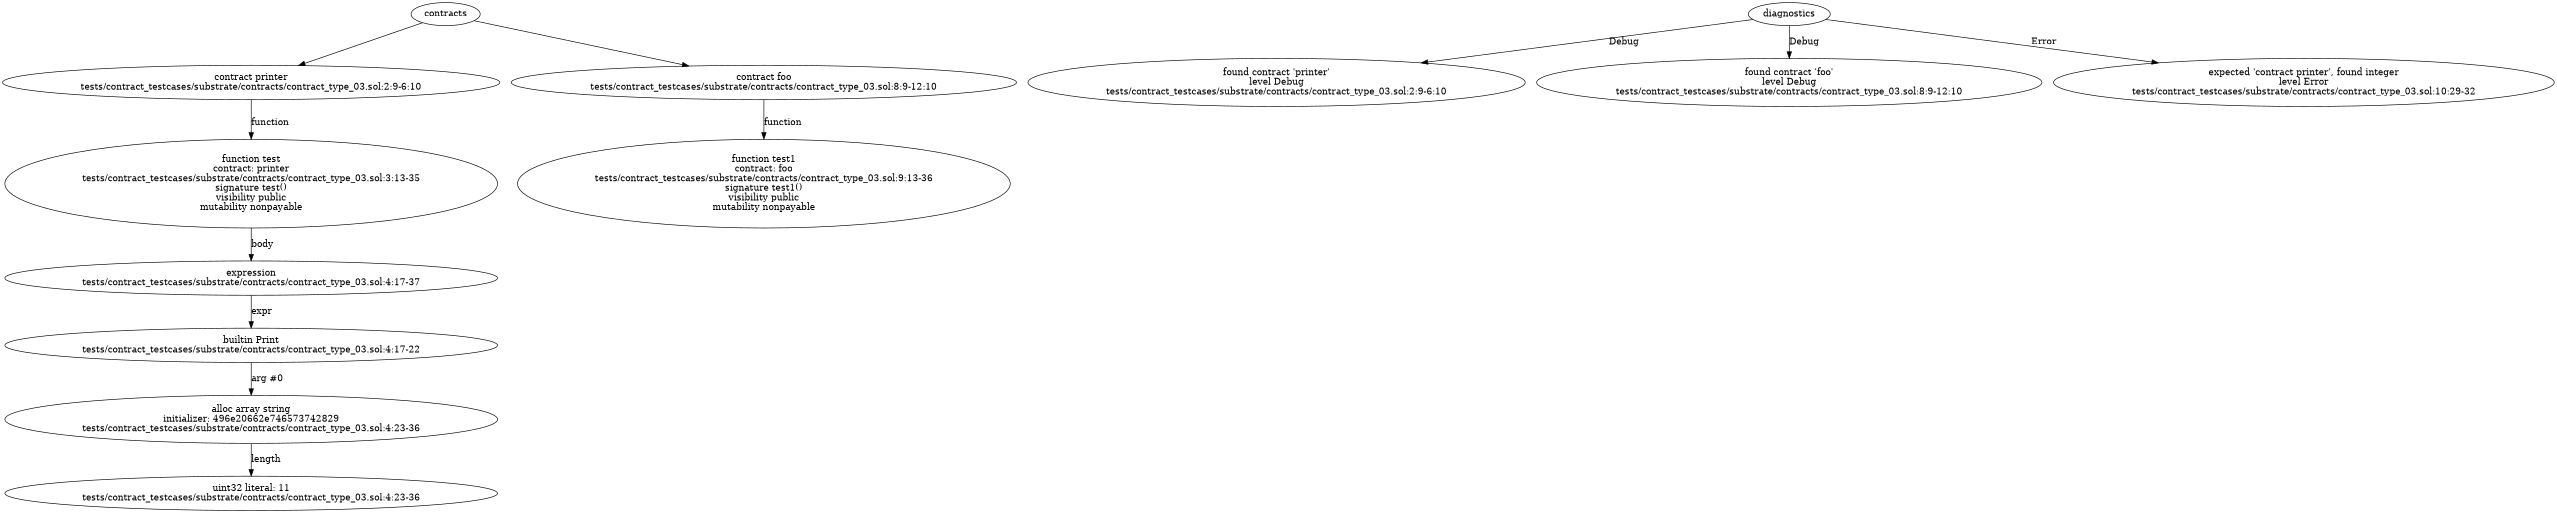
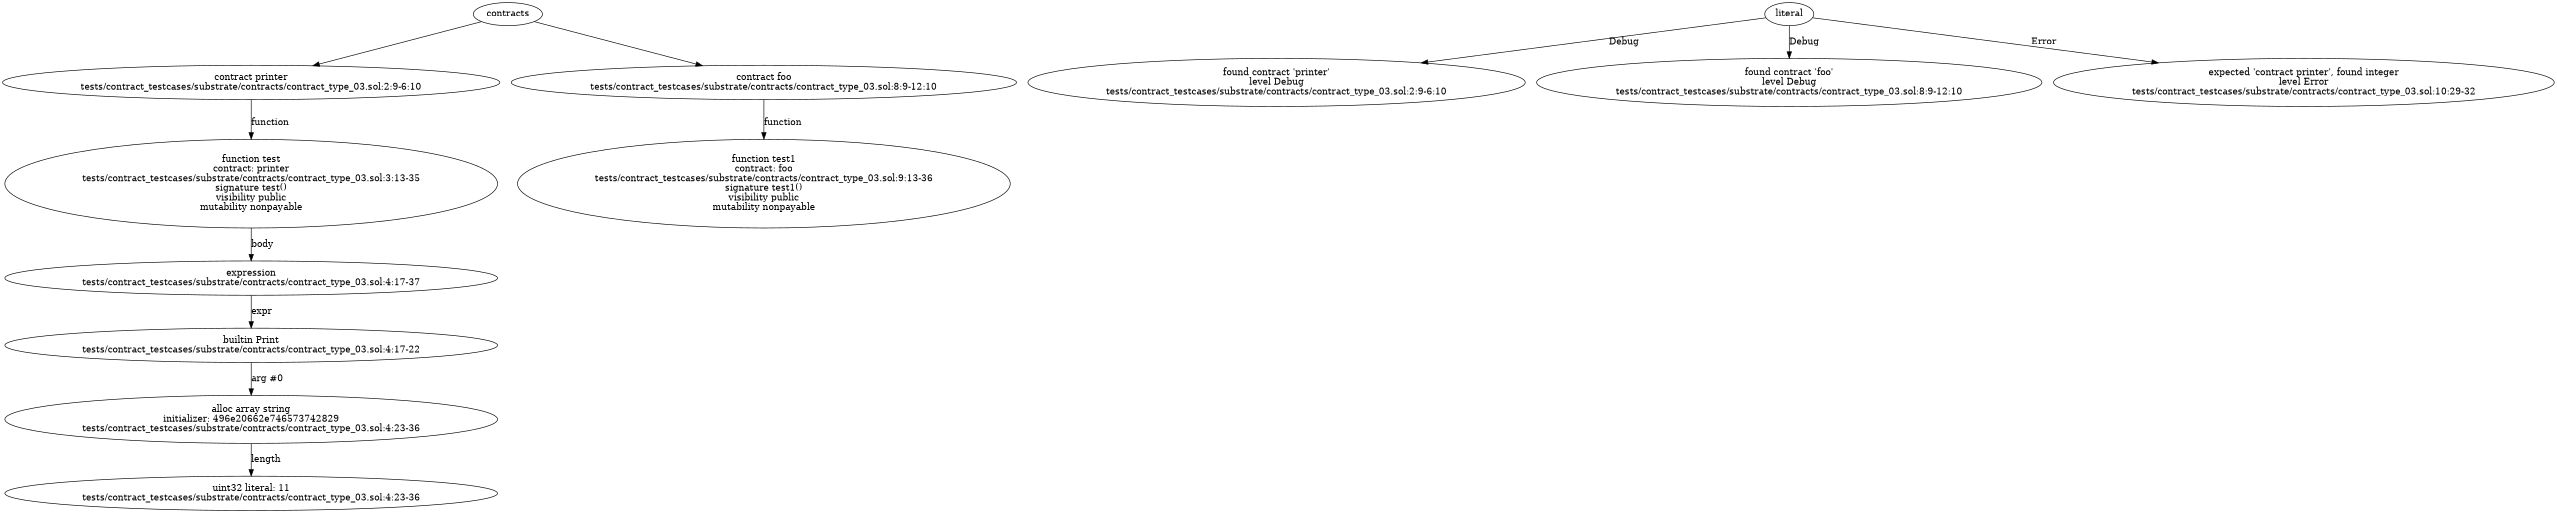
  strict digraph {
    n1 [label="contract printer\ntests/contract_testcases/substrate/contracts/contract_type_03.sol:2:9-6:10"]
    n2 [label="function test\ncontract: printer\ntests/contract_testcases/substrate/contracts/contract_type_03.sol:3:13-35\nsignature test()\nvisibility public\nmutability nonpayable"]
    n3 [label="expression\ntests/contract_testcases/substrate/contracts/contract_type_03.sol:4:17-37"]
    n4 [label="builtin Print\ntests/contract_testcases/substrate/contracts/contract_type_03.sol:4:17-22"]
    n5 [label="alloc array string\ninitializer: 496e20662e746573742829\ntests/contract_testcases/substrate/contracts/contract_type_03.sol:4:23-36"]
    n6 [label="uint32 literal: 11\ntests/contract_testcases/substrate/contracts/contract_type_03.sol:4:23-36"]
    n7 [label="contract foo\ntests/contract_testcases/substrate/contracts/contract_type_03.sol:8:9-12:10"]
    n8 [label="function test1\ncontract: foo\ntests/contract_testcases/substrate/contracts/contract_type_03.sol:9:13-36\nsignature test1()\nvisibility public\nmutability nonpayable"]
    n9 [label="found contract 'printer'\nlevel Debug\ntests/contract_testcases/substrate/contracts/contract_type_03.sol:2:9-6:10"]
    n10 [label="found contract 'foo'\nlevel Debug\ntests/contract_testcases/substrate/contracts/contract_type_03.sol:8:9-12:10"]
    n11 [label="expected 'contract printer', found integer\nlevel Error\ntests/contract_testcases/substrate/contracts/contract_type_03.sol:10:29-32"]
    contracts
-   diagnostics
+   diagnostics [label=literal]
    n1 -> n2 [label=function]
    n2 -> n3 [label=body]
    n3 -> n4 [label=expr]
    n4 -> n5 [label="arg #0"]
    n5 -> n6 [label=length]
    n7 -> n8 [label=function]
    contracts -> n1
    contracts -> n7
    diagnostics -> n9 [label=Debug]
    diagnostics -> n10 [label=Debug]
    diagnostics -> n11 [label=Error]
  }
